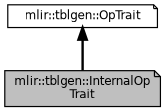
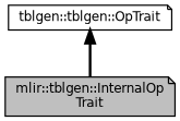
  digraph {
    node [color=black fontname=Helvetica fontsize=10 shape=note]
    n1 [fillcolor=grey75 fontcolor=black height=0.2 label="mlir::tblgen::InternalOp\lTrait" style=filled width=0.4]
-   n2 [height=0.2 label="mlir::tblgen::OpTrait" width=0.4]
+   n2 [height=0.2 label="tblgen::tblgen::OpTrait" width=0.4]
    n2 -> n1 [color=black dir=back fontname=Helvetica fontsize=10 labelfontname=Helvetica labelfontsize=10 style=bold]
  }
